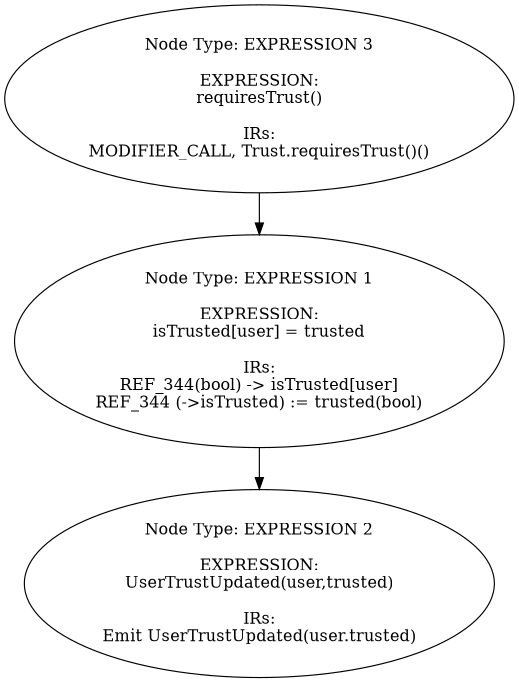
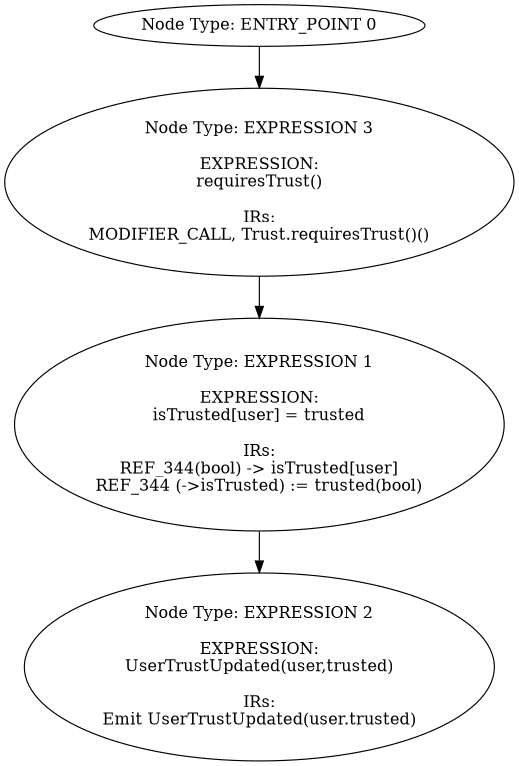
  digraph {
+   n1 [label="Node Type: ENTRY_POINT 0\n"]
    n2 [label="Node Type: EXPRESSION 3\n\nEXPRESSION:\nrequiresTrust()\n\nIRs:\nMODIFIER_CALL, Trust.requiresTrust()()"]
    n3 [label="Node Type: EXPRESSION 1\n\nEXPRESSION:\nisTrusted[user] = trusted\n\nIRs:\nREF_344(bool) -> isTrusted[user]\nREF_344 (->isTrusted) := trusted(bool)"]
    n4 [label="Node Type: EXPRESSION 2\n\nEXPRESSION:\nUserTrustUpdated(user,trusted)\n\nIRs:\nEmit UserTrustUpdated(user.trusted)"]
+   n1 -> n2
    n2 -> n3
    n3 -> n4
  }
